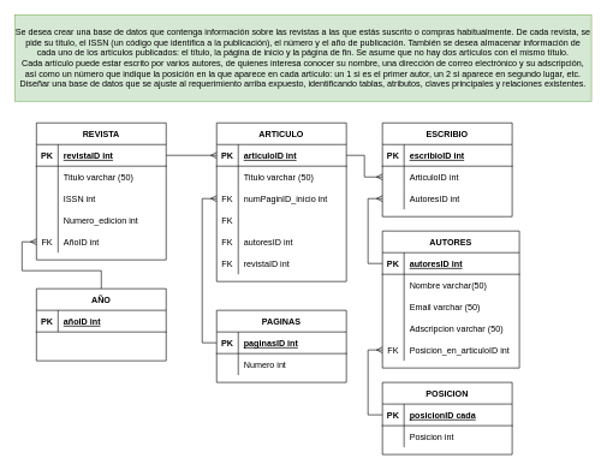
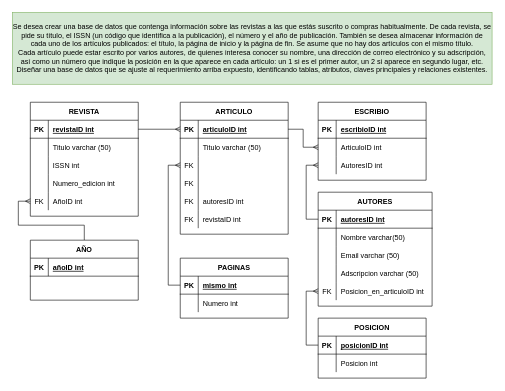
  <mxCell id="0" />
  <mxCell id="1" parent="0" />
  <mxCell id="2" value="Se desea crear una base de datos que contenga información sobre las revistas a las que estás suscrito o compras habitualmente. De cada revista, se pide su título, el ISSN (un código que identifica a la publicación), el número y el año de publicación. También se desea almacenar información de cada uno de los artículos publicados: el título, la página de inicio y la página de fin. Se asume que no hay dos artículos con el mismo título.&lt;br&gt;&lt;div&gt;Cada artículo puede estar escrito por varios autores, de quienes interesa conocer su nombre, una dirección de correo electrónico y su adscripción, así como un número que indique la posición en la que aparece en cada artículo: un 1 si es el primer autor, un 2 si aparece en segundo lugar, etc.&lt;/div&gt;&lt;div&gt;Diseñar una base de datos que se ajuste al requerimiento arriba expuesto, identificando tablas, atributos, claves principales y relaciones existentes.&lt;/div&gt;" style="rounded=0;whiteSpace=wrap;html=1;fillColor=#d5e8d4;strokeColor=#82b366;" vertex="1" parent="1"><mxGeometry x="20" y="20" width="800" height="120" as="geometry" /></mxCell>
  <mxCell id="3" value="REVISTA" style="shape=table;startSize=30;container=1;collapsible=1;childLayout=tableLayout;fixedRows=1;rowLines=0;fontStyle=1;align=center;resizeLast=1;" vertex="1" parent="1"><mxGeometry x="50" y="170" width="180" height="190" as="geometry" /></mxCell>
  <mxCell id="4" value="" style="shape=partialRectangle;collapsible=0;dropTarget=0;pointerEvents=0;fillColor=none;top=0;left=0;bottom=1;right=0;points=[[0,0.5],[1,0.5]];portConstraint=eastwest;" vertex="1" parent="3"><mxGeometry y="30" width="180" height="30" as="geometry" /></mxCell>
  <mxCell id="5" value="PK" style="shape=partialRectangle;connectable=0;fillColor=none;top=0;left=0;bottom=0;right=0;fontStyle=1;overflow=hidden;" vertex="1" parent="4"><mxGeometry width="30" height="30" as="geometry"><mxRectangle width="30" height="30" as="alternateBounds" /></mxGeometry></mxCell>
  <mxCell id="6" value="revistaID int" style="shape=partialRectangle;connectable=0;fillColor=none;top=0;left=0;bottom=0;right=0;align=left;spacingLeft=6;fontStyle=5;overflow=hidden;" vertex="1" parent="4"><mxGeometry x="30" width="150" height="30" as="geometry"><mxRectangle width="150" height="30" as="alternateBounds" /></mxGeometry></mxCell>
  <mxCell id="7" value="" style="shape=partialRectangle;collapsible=0;dropTarget=0;pointerEvents=0;fillColor=none;top=0;left=0;bottom=0;right=0;points=[[0,0.5],[1,0.5]];portConstraint=eastwest;" vertex="1" parent="3"><mxGeometry y="60" width="180" height="30" as="geometry" /></mxCell>
  <mxCell id="8" value="" style="shape=partialRectangle;connectable=0;fillColor=none;top=0;left=0;bottom=0;right=0;editable=1;overflow=hidden;" vertex="1" parent="7"><mxGeometry width="30" height="30" as="geometry"><mxRectangle width="30" height="30" as="alternateBounds" /></mxGeometry></mxCell>
  <mxCell id="9" value="Titulo varchar (50)" style="shape=partialRectangle;connectable=0;fillColor=none;top=0;left=0;bottom=0;right=0;align=left;spacingLeft=6;overflow=hidden;" vertex="1" parent="7"><mxGeometry x="30" width="150" height="30" as="geometry"><mxRectangle width="150" height="30" as="alternateBounds" /></mxGeometry></mxCell>
  <mxCell id="10" value="" style="shape=partialRectangle;collapsible=0;dropTarget=0;pointerEvents=0;fillColor=none;top=0;left=0;bottom=0;right=0;points=[[0,0.5],[1,0.5]];portConstraint=eastwest;" vertex="1" parent="3"><mxGeometry y="90" width="180" height="30" as="geometry" /></mxCell>
  <mxCell id="11" value="" style="shape=partialRectangle;connectable=0;fillColor=none;top=0;left=0;bottom=0;right=0;editable=1;overflow=hidden;" vertex="1" parent="10"><mxGeometry width="30" height="30" as="geometry"><mxRectangle width="30" height="30" as="alternateBounds" /></mxGeometry></mxCell>
  <mxCell id="12" value="ISSN int " style="shape=partialRectangle;connectable=0;fillColor=none;top=0;left=0;bottom=0;right=0;align=left;spacingLeft=6;overflow=hidden;" vertex="1" parent="10"><mxGeometry x="30" width="150" height="30" as="geometry"><mxRectangle width="150" height="30" as="alternateBounds" /></mxGeometry></mxCell>
  <mxCell id="13" value="" style="shape=partialRectangle;collapsible=0;dropTarget=0;pointerEvents=0;fillColor=none;top=0;left=0;bottom=0;right=0;points=[[0,0.5],[1,0.5]];portConstraint=eastwest;" vertex="1" parent="3"><mxGeometry y="120" width="180" height="30" as="geometry" /></mxCell>
  <mxCell id="14" value="" style="shape=partialRectangle;connectable=0;fillColor=none;top=0;left=0;bottom=0;right=0;editable=1;overflow=hidden;" vertex="1" parent="13"><mxGeometry width="30" height="30" as="geometry"><mxRectangle width="30" height="30" as="alternateBounds" /></mxGeometry></mxCell>
  <mxCell id="15" value="Numero_edicion int" style="shape=partialRectangle;connectable=0;fillColor=none;top=0;left=0;bottom=0;right=0;align=left;spacingLeft=6;overflow=hidden;" vertex="1" parent="13"><mxGeometry x="30" width="150" height="30" as="geometry"><mxRectangle width="150" height="30" as="alternateBounds" /></mxGeometry></mxCell>
  <mxCell id="16" value="" style="shape=partialRectangle;collapsible=0;dropTarget=0;pointerEvents=0;fillColor=none;top=0;left=0;bottom=0;right=0;points=[[0,0.5],[1,0.5]];portConstraint=eastwest;" vertex="1" parent="3"><mxGeometry y="150" width="180" height="30" as="geometry" /></mxCell>
  <mxCell id="17" value="FK" style="shape=partialRectangle;connectable=0;fillColor=none;top=0;left=0;bottom=0;right=0;editable=1;overflow=hidden;" vertex="1" parent="16"><mxGeometry width="30" height="30" as="geometry"><mxRectangle width="30" height="30" as="alternateBounds" /></mxGeometry></mxCell>
  <mxCell id="18" value="AñoID int" style="shape=partialRectangle;connectable=0;fillColor=none;top=0;left=0;bottom=0;right=0;align=left;spacingLeft=6;overflow=hidden;" vertex="1" parent="16"><mxGeometry x="30" width="150" height="30" as="geometry"><mxRectangle width="150" height="30" as="alternateBounds" /></mxGeometry></mxCell>
  <mxCell id="19" style="edgeStyle=orthogonalEdgeStyle;rounded=0;orthogonalLoop=1;jettySize=auto;html=1;entryX=0;entryY=0.5;entryDx=0;entryDy=0;endArrow=ERmany;endFill=0;" edge="1" parent="1" source="20" target="16"><mxGeometry relative="1" as="geometry" /></mxCell>
  <mxCell id="20" value="AÑO" style="shape=table;startSize=30;container=1;collapsible=1;childLayout=tableLayout;fixedRows=1;rowLines=0;fontStyle=1;align=center;resizeLast=1;" vertex="1" parent="1"><mxGeometry x="50" y="400" width="180" height="100" as="geometry" /></mxCell>
  <mxCell id="21" value="" style="shape=partialRectangle;collapsible=0;dropTarget=0;pointerEvents=0;fillColor=none;top=0;left=0;bottom=1;right=0;points=[[0,0.5],[1,0.5]];portConstraint=eastwest;" vertex="1" parent="20"><mxGeometry y="30" width="180" height="30" as="geometry" /></mxCell>
  <mxCell id="22" value="PK" style="shape=partialRectangle;connectable=0;fillColor=none;top=0;left=0;bottom=0;right=0;fontStyle=1;overflow=hidden;" vertex="1" parent="21"><mxGeometry width="30" height="30" as="geometry"><mxRectangle width="30" height="30" as="alternateBounds" /></mxGeometry></mxCell>
  <mxCell id="23" value="añoID int" style="shape=partialRectangle;connectable=0;fillColor=none;top=0;left=0;bottom=0;right=0;align=left;spacingLeft=6;fontStyle=5;overflow=hidden;" vertex="1" parent="21"><mxGeometry x="30" width="150" height="30" as="geometry"><mxRectangle width="150" height="30" as="alternateBounds" /></mxGeometry></mxCell>
  <mxCell id="24" value="" style="shape=partialRectangle;collapsible=0;dropTarget=0;pointerEvents=0;fillColor=none;top=0;left=0;bottom=0;right=0;points=[[0,0.5],[1,0.5]];portConstraint=eastwest;" vertex="1" parent="20"><mxGeometry y="60" width="180" height="30" as="geometry" /></mxCell>
  <mxCell id="25" value="" style="shape=partialRectangle;connectable=0;fillColor=none;top=0;left=0;bottom=0;right=0;editable=1;overflow=hidden;" vertex="1" parent="24"><mxGeometry width="30" height="30" as="geometry"><mxRectangle width="30" height="30" as="alternateBounds" /></mxGeometry></mxCell>
  <mxCell id="26" value="ARTICULO" style="shape=table;startSize=30;container=1;collapsible=1;childLayout=tableLayout;fixedRows=1;rowLines=0;fontStyle=1;align=center;resizeLast=1;" vertex="1" parent="1"><mxGeometry x="300" y="170" width="180" height="220" as="geometry" /></mxCell>
  <mxCell id="27" value="" style="shape=partialRectangle;collapsible=0;dropTarget=0;pointerEvents=0;fillColor=none;top=0;left=0;bottom=1;right=0;points=[[0,0.5],[1,0.5]];portConstraint=eastwest;" vertex="1" parent="26"><mxGeometry y="30" width="180" height="30" as="geometry" /></mxCell>
  <mxCell id="28" value="PK" style="shape=partialRectangle;connectable=0;fillColor=none;top=0;left=0;bottom=0;right=0;fontStyle=1;overflow=hidden;" vertex="1" parent="27"><mxGeometry width="30" height="30" as="geometry"><mxRectangle width="30" height="30" as="alternateBounds" /></mxGeometry></mxCell>
  <mxCell id="29" value="articuloID int" style="shape=partialRectangle;connectable=0;fillColor=none;top=0;left=0;bottom=0;right=0;align=left;spacingLeft=6;fontStyle=5;overflow=hidden;" vertex="1" parent="27"><mxGeometry x="30" width="150" height="30" as="geometry"><mxRectangle width="150" height="30" as="alternateBounds" /></mxGeometry></mxCell>
  <mxCell id="30" value="" style="shape=partialRectangle;collapsible=0;dropTarget=0;pointerEvents=0;fillColor=none;top=0;left=0;bottom=0;right=0;points=[[0,0.5],[1,0.5]];portConstraint=eastwest;" vertex="1" parent="26"><mxGeometry y="60" width="180" height="30" as="geometry" /></mxCell>
  <mxCell id="31" value="" style="shape=partialRectangle;connectable=0;fillColor=none;top=0;left=0;bottom=0;right=0;editable=1;overflow=hidden;" vertex="1" parent="30"><mxGeometry width="30" height="30" as="geometry"><mxRectangle width="30" height="30" as="alternateBounds" /></mxGeometry></mxCell>
  <mxCell id="32" value="Titulo varchar (50)" style="shape=partialRectangle;connectable=0;fillColor=none;top=0;left=0;bottom=0;right=0;align=left;spacingLeft=6;overflow=hidden;" vertex="1" parent="30"><mxGeometry x="30" width="150" height="30" as="geometry"><mxRectangle width="150" height="30" as="alternateBounds" /></mxGeometry></mxCell>
  <mxCell id="33" value="" style="shape=partialRectangle;collapsible=0;dropTarget=0;pointerEvents=0;fillColor=none;top=0;left=0;bottom=0;right=0;points=[[0,0.5],[1,0.5]];portConstraint=eastwest;" vertex="1" parent="26"><mxGeometry y="90" width="180" height="30" as="geometry" /></mxCell>
  <mxCell id="34" value="FK" style="shape=partialRectangle;connectable=0;fillColor=none;top=0;left=0;bottom=0;right=0;editable=1;overflow=hidden;" vertex="1" parent="33"><mxGeometry width="30" height="30" as="geometry"><mxRectangle width="30" height="30" as="alternateBounds" /></mxGeometry></mxCell>
- <mxCell id="35" value="numPaginID_inicio int" style="shape=partialRectangle;connectable=0;fillColor=none;top=0;left=0;bottom=0;right=0;align=left;spacingLeft=6;overflow=hidden;" vertex="1" parent="33"><mxGeometry x="30" width="150" height="30" as="geometry"><mxRectangle width="150" height="30" as="alternateBounds" /></mxGeometry></mxCell>
  <mxCell id="36" value="" style="shape=partialRectangle;collapsible=0;dropTarget=0;pointerEvents=0;fillColor=none;top=0;left=0;bottom=0;right=0;points=[[0,0.5],[1,0.5]];portConstraint=eastwest;" vertex="1" parent="26"><mxGeometry y="120" width="180" height="30" as="geometry" /></mxCell>
  <mxCell id="37" value="FK" style="shape=partialRectangle;connectable=0;fillColor=none;top=0;left=0;bottom=0;right=0;editable=1;overflow=hidden;" vertex="1" parent="36"><mxGeometry width="30" height="30" as="geometry"><mxRectangle width="30" height="30" as="alternateBounds" /></mxGeometry></mxCell>
  <mxCell id="38" value="" style="shape=partialRectangle;collapsible=0;dropTarget=0;pointerEvents=0;fillColor=none;top=0;left=0;bottom=0;right=0;points=[[0,0.5],[1,0.5]];portConstraint=eastwest;" vertex="1" parent="26"><mxGeometry y="150" width="180" height="30" as="geometry" /></mxCell>
  <mxCell id="39" value="FK" style="shape=partialRectangle;connectable=0;fillColor=none;top=0;left=0;bottom=0;right=0;editable=1;overflow=hidden;" vertex="1" parent="38"><mxGeometry width="30" height="30" as="geometry"><mxRectangle width="30" height="30" as="alternateBounds" /></mxGeometry></mxCell>
  <mxCell id="40" value="autoresID int" style="shape=partialRectangle;connectable=0;fillColor=none;top=0;left=0;bottom=0;right=0;align=left;spacingLeft=6;overflow=hidden;" vertex="1" parent="38"><mxGeometry x="30" width="150" height="30" as="geometry"><mxRectangle width="150" height="30" as="alternateBounds" /></mxGeometry></mxCell>
  <mxCell id="41" value="" style="shape=partialRectangle;collapsible=0;dropTarget=0;pointerEvents=0;fillColor=none;top=0;left=0;bottom=0;right=0;points=[[0,0.5],[1,0.5]];portConstraint=eastwest;" vertex="1" parent="26"><mxGeometry y="180" width="180" height="30" as="geometry" /></mxCell>
  <mxCell id="42" value="FK" style="shape=partialRectangle;connectable=0;fillColor=none;top=0;left=0;bottom=0;right=0;editable=1;overflow=hidden;" vertex="1" parent="41"><mxGeometry width="30" height="30" as="geometry"><mxRectangle width="30" height="30" as="alternateBounds" /></mxGeometry></mxCell>
  <mxCell id="43" value="revistaID int" style="shape=partialRectangle;connectable=0;fillColor=none;top=0;left=0;bottom=0;right=0;align=left;spacingLeft=6;overflow=hidden;" vertex="1" parent="41"><mxGeometry x="30" width="150" height="30" as="geometry"><mxRectangle width="150" height="30" as="alternateBounds" /></mxGeometry></mxCell>
  <mxCell id="44" style="edgeStyle=orthogonalEdgeStyle;rounded=0;orthogonalLoop=1;jettySize=auto;html=1;entryX=0;entryY=0.5;entryDx=0;entryDy=0;endArrow=ERmany;endFill=0;" edge="1" parent="1" source="4" target="27"><mxGeometry relative="1" as="geometry" /></mxCell>
  <mxCell id="45" value="PAGINAS" style="shape=table;startSize=30;container=1;collapsible=1;childLayout=tableLayout;fixedRows=1;rowLines=0;fontStyle=1;align=center;resizeLast=1;" vertex="1" parent="1"><mxGeometry x="300" y="430" width="180" height="100" as="geometry" /></mxCell>
  <mxCell id="46" value="" style="shape=partialRectangle;collapsible=0;dropTarget=0;pointerEvents=0;fillColor=none;top=0;left=0;bottom=1;right=0;points=[[0,0.5],[1,0.5]];portConstraint=eastwest;" vertex="1" parent="45"><mxGeometry y="30" width="180" height="30" as="geometry" /></mxCell>
  <mxCell id="47" value="PK" style="shape=partialRectangle;connectable=0;fillColor=none;top=0;left=0;bottom=0;right=0;fontStyle=1;overflow=hidden;" vertex="1" parent="46"><mxGeometry width="30" height="30" as="geometry"><mxRectangle width="30" height="30" as="alternateBounds" /></mxGeometry></mxCell>
- <mxCell id="48" value="paginasID int" style="shape=partialRectangle;connectable=0;fillColor=none;top=0;left=0;bottom=0;right=0;align=left;spacingLeft=6;fontStyle=5;overflow=hidden;" vertex="1" parent="46"><mxGeometry x="30" width="150" height="30" as="geometry"><mxRectangle width="150" height="30" as="alternateBounds" /></mxGeometry></mxCell>
+ <mxCell id="48" value="mismo int" style="shape=partialRectangle;connectable=0;fillColor=none;top=0;left=0;bottom=0;right=0;align=left;spacingLeft=6;fontStyle=5;overflow=hidden;" vertex="1" parent="46"><mxGeometry x="30" width="150" height="30" as="geometry"><mxRectangle width="150" height="30" as="alternateBounds" /></mxGeometry></mxCell>
  <mxCell id="49" value="" style="shape=partialRectangle;collapsible=0;dropTarget=0;pointerEvents=0;fillColor=none;top=0;left=0;bottom=0;right=0;points=[[0,0.5],[1,0.5]];portConstraint=eastwest;" vertex="1" parent="45"><mxGeometry y="60" width="180" height="30" as="geometry" /></mxCell>
  <mxCell id="50" value="" style="shape=partialRectangle;connectable=0;fillColor=none;top=0;left=0;bottom=0;right=0;editable=1;overflow=hidden;" vertex="1" parent="49"><mxGeometry width="30" height="30" as="geometry"><mxRectangle width="30" height="30" as="alternateBounds" /></mxGeometry></mxCell>
  <mxCell id="51" value="Numero int" style="shape=partialRectangle;connectable=0;fillColor=none;top=0;left=0;bottom=0;right=0;align=left;spacingLeft=6;overflow=hidden;" vertex="1" parent="49"><mxGeometry x="30" width="150" height="30" as="geometry"><mxRectangle width="150" height="30" as="alternateBounds" /></mxGeometry></mxCell>
  <mxCell id="52" style="edgeStyle=orthogonalEdgeStyle;rounded=0;orthogonalLoop=1;jettySize=auto;html=1;entryX=0;entryY=0.5;entryDx=0;entryDy=0;endArrow=ERmany;endFill=0;" edge="1" parent="1" source="46" target="33"><mxGeometry relative="1" as="geometry" /></mxCell>
  <mxCell id="53" value="AUTORES" style="shape=table;startSize=30;container=1;collapsible=1;childLayout=tableLayout;fixedRows=1;rowLines=0;fontStyle=1;align=center;resizeLast=1;" vertex="1" parent="1"><mxGeometry x="530" y="320" width="190" height="190" as="geometry" /></mxCell>
  <mxCell id="54" value="" style="shape=partialRectangle;collapsible=0;dropTarget=0;pointerEvents=0;fillColor=none;top=0;left=0;bottom=1;right=0;points=[[0,0.5],[1,0.5]];portConstraint=eastwest;" vertex="1" parent="53"><mxGeometry y="30" width="190" height="30" as="geometry" /></mxCell>
  <mxCell id="55" value="PK" style="shape=partialRectangle;connectable=0;fillColor=none;top=0;left=0;bottom=0;right=0;fontStyle=1;overflow=hidden;" vertex="1" parent="54"><mxGeometry width="30" height="30" as="geometry"><mxRectangle width="30" height="30" as="alternateBounds" /></mxGeometry></mxCell>
  <mxCell id="56" value="autoresID int" style="shape=partialRectangle;connectable=0;fillColor=none;top=0;left=0;bottom=0;right=0;align=left;spacingLeft=6;fontStyle=5;overflow=hidden;" vertex="1" parent="54"><mxGeometry x="30" width="160" height="30" as="geometry"><mxRectangle width="160" height="30" as="alternateBounds" /></mxGeometry></mxCell>
  <mxCell id="57" value="" style="shape=partialRectangle;collapsible=0;dropTarget=0;pointerEvents=0;fillColor=none;top=0;left=0;bottom=0;right=0;points=[[0,0.5],[1,0.5]];portConstraint=eastwest;" vertex="1" parent="53"><mxGeometry y="60" width="190" height="30" as="geometry" /></mxCell>
  <mxCell id="58" value="" style="shape=partialRectangle;connectable=0;fillColor=none;top=0;left=0;bottom=0;right=0;editable=1;overflow=hidden;" vertex="1" parent="57"><mxGeometry width="30" height="30" as="geometry"><mxRectangle width="30" height="30" as="alternateBounds" /></mxGeometry></mxCell>
  <mxCell id="59" value="Nombre varchar(50)" style="shape=partialRectangle;connectable=0;fillColor=none;top=0;left=0;bottom=0;right=0;align=left;spacingLeft=6;overflow=hidden;" vertex="1" parent="57"><mxGeometry x="30" width="160" height="30" as="geometry"><mxRectangle width="160" height="30" as="alternateBounds" /></mxGeometry></mxCell>
  <mxCell id="60" value="" style="shape=partialRectangle;collapsible=0;dropTarget=0;pointerEvents=0;fillColor=none;top=0;left=0;bottom=0;right=0;points=[[0,0.5],[1,0.5]];portConstraint=eastwest;" vertex="1" parent="53"><mxGeometry y="90" width="190" height="30" as="geometry" /></mxCell>
  <mxCell id="61" value="" style="shape=partialRectangle;connectable=0;fillColor=none;top=0;left=0;bottom=0;right=0;editable=1;overflow=hidden;" vertex="1" parent="60"><mxGeometry width="30" height="30" as="geometry"><mxRectangle width="30" height="30" as="alternateBounds" /></mxGeometry></mxCell>
  <mxCell id="62" value="Email varchar (50)" style="shape=partialRectangle;connectable=0;fillColor=none;top=0;left=0;bottom=0;right=0;align=left;spacingLeft=6;overflow=hidden;" vertex="1" parent="60"><mxGeometry x="30" width="160" height="30" as="geometry"><mxRectangle width="160" height="30" as="alternateBounds" /></mxGeometry></mxCell>
  <mxCell id="63" value="" style="shape=partialRectangle;collapsible=0;dropTarget=0;pointerEvents=0;fillColor=none;top=0;left=0;bottom=0;right=0;points=[[0,0.5],[1,0.5]];portConstraint=eastwest;" vertex="1" parent="53"><mxGeometry y="120" width="190" height="30" as="geometry" /></mxCell>
  <mxCell id="64" value="" style="shape=partialRectangle;connectable=0;fillColor=none;top=0;left=0;bottom=0;right=0;editable=1;overflow=hidden;" vertex="1" parent="63"><mxGeometry width="30" height="30" as="geometry"><mxRectangle width="30" height="30" as="alternateBounds" /></mxGeometry></mxCell>
  <mxCell id="65" value="Adscripcion varchar (50) " style="shape=partialRectangle;connectable=0;fillColor=none;top=0;left=0;bottom=0;right=0;align=left;spacingLeft=6;overflow=hidden;" vertex="1" parent="63"><mxGeometry x="30" width="160" height="30" as="geometry"><mxRectangle width="160" height="30" as="alternateBounds" /></mxGeometry></mxCell>
  <mxCell id="66" value="" style="shape=partialRectangle;collapsible=0;dropTarget=0;pointerEvents=0;fillColor=none;top=0;left=0;bottom=0;right=0;points=[[0,0.5],[1,0.5]];portConstraint=eastwest;" vertex="1" parent="53"><mxGeometry y="150" width="190" height="30" as="geometry" /></mxCell>
  <mxCell id="67" value="FK" style="shape=partialRectangle;connectable=0;fillColor=none;top=0;left=0;bottom=0;right=0;editable=1;overflow=hidden;" vertex="1" parent="66"><mxGeometry width="30" height="30" as="geometry"><mxRectangle width="30" height="30" as="alternateBounds" /></mxGeometry></mxCell>
  <mxCell id="68" value="Posicion_en_articuloID int" style="shape=partialRectangle;connectable=0;fillColor=none;top=0;left=0;bottom=0;right=0;align=left;spacingLeft=6;overflow=hidden;" vertex="1" parent="66"><mxGeometry x="30" width="160" height="30" as="geometry"><mxRectangle width="160" height="30" as="alternateBounds" /></mxGeometry></mxCell>
  <mxCell id="69" value="POSICION" style="shape=table;startSize=30;container=1;collapsible=1;childLayout=tableLayout;fixedRows=1;rowLines=0;fontStyle=1;align=center;resizeLast=1;" vertex="1" parent="1"><mxGeometry x="530" y="530" width="180" height="100" as="geometry" /></mxCell>
  <mxCell id="70" value="" style="shape=partialRectangle;collapsible=0;dropTarget=0;pointerEvents=0;fillColor=none;top=0;left=0;bottom=1;right=0;points=[[0,0.5],[1,0.5]];portConstraint=eastwest;" vertex="1" parent="69"><mxGeometry y="30" width="180" height="30" as="geometry" /></mxCell>
  <mxCell id="71" value="PK" style="shape=partialRectangle;connectable=0;fillColor=none;top=0;left=0;bottom=0;right=0;fontStyle=1;overflow=hidden;" vertex="1" parent="70"><mxGeometry width="30" height="30" as="geometry"><mxRectangle width="30" height="30" as="alternateBounds" /></mxGeometry></mxCell>
- <mxCell id="72" value="posicionID cada" style="shape=partialRectangle;connectable=0;fillColor=none;top=0;left=0;bottom=0;right=0;align=left;spacingLeft=6;fontStyle=5;overflow=hidden;" vertex="1" parent="70"><mxGeometry x="30" width="150" height="30" as="geometry"><mxRectangle width="150" height="30" as="alternateBounds" /></mxGeometry></mxCell>
+ <mxCell id="72" value="posicionID int" style="shape=partialRectangle;connectable=0;fillColor=none;top=0;left=0;bottom=0;right=0;align=left;spacingLeft=6;fontStyle=5;overflow=hidden;" vertex="1" parent="70"><mxGeometry x="30" width="150" height="30" as="geometry"><mxRectangle width="150" height="30" as="alternateBounds" /></mxGeometry></mxCell>
  <mxCell id="73" value="" style="shape=partialRectangle;collapsible=0;dropTarget=0;pointerEvents=0;fillColor=none;top=0;left=0;bottom=0;right=0;points=[[0,0.5],[1,0.5]];portConstraint=eastwest;" vertex="1" parent="69"><mxGeometry y="60" width="180" height="30" as="geometry" /></mxCell>
  <mxCell id="74" value="" style="shape=partialRectangle;connectable=0;fillColor=none;top=0;left=0;bottom=0;right=0;editable=1;overflow=hidden;" vertex="1" parent="73"><mxGeometry width="30" height="30" as="geometry"><mxRectangle width="30" height="30" as="alternateBounds" /></mxGeometry></mxCell>
  <mxCell id="75" value="Posicion int" style="shape=partialRectangle;connectable=0;fillColor=none;top=0;left=0;bottom=0;right=0;align=left;spacingLeft=6;overflow=hidden;" vertex="1" parent="73"><mxGeometry x="30" width="150" height="30" as="geometry"><mxRectangle width="150" height="30" as="alternateBounds" /></mxGeometry></mxCell>
  <mxCell id="76" style="edgeStyle=orthogonalEdgeStyle;rounded=0;orthogonalLoop=1;jettySize=auto;html=1;exitX=0;exitY=0.5;exitDx=0;exitDy=0;entryX=0;entryY=0.5;entryDx=0;entryDy=0;endArrow=ERmany;endFill=0;" edge="1" parent="1" source="70" target="66"><mxGeometry relative="1" as="geometry" /></mxCell>
  <mxCell id="77" value="ESCRIBIO" style="shape=table;startSize=30;container=1;collapsible=1;childLayout=tableLayout;fixedRows=1;rowLines=0;fontStyle=1;align=center;resizeLast=1;" vertex="1" parent="1"><mxGeometry x="530" y="170" width="180" height="130" as="geometry" /></mxCell>
  <mxCell id="78" value="" style="shape=partialRectangle;collapsible=0;dropTarget=0;pointerEvents=0;fillColor=none;top=0;left=0;bottom=1;right=0;points=[[0,0.5],[1,0.5]];portConstraint=eastwest;" vertex="1" parent="77"><mxGeometry y="30" width="180" height="30" as="geometry" /></mxCell>
  <mxCell id="79" value="PK" style="shape=partialRectangle;connectable=0;fillColor=none;top=0;left=0;bottom=0;right=0;fontStyle=1;overflow=hidden;" vertex="1" parent="78"><mxGeometry width="30" height="30" as="geometry"><mxRectangle width="30" height="30" as="alternateBounds" /></mxGeometry></mxCell>
  <mxCell id="80" value="escribioID int" style="shape=partialRectangle;connectable=0;fillColor=none;top=0;left=0;bottom=0;right=0;align=left;spacingLeft=6;fontStyle=5;overflow=hidden;" vertex="1" parent="78"><mxGeometry x="30" width="150" height="30" as="geometry"><mxRectangle width="150" height="30" as="alternateBounds" /></mxGeometry></mxCell>
  <mxCell id="81" value="" style="shape=partialRectangle;collapsible=0;dropTarget=0;pointerEvents=0;fillColor=none;top=0;left=0;bottom=0;right=0;points=[[0,0.5],[1,0.5]];portConstraint=eastwest;" vertex="1" parent="77"><mxGeometry y="60" width="180" height="30" as="geometry" /></mxCell>
  <mxCell id="82" value="" style="shape=partialRectangle;connectable=0;fillColor=none;top=0;left=0;bottom=0;right=0;editable=1;overflow=hidden;" vertex="1" parent="81"><mxGeometry width="30" height="30" as="geometry"><mxRectangle width="30" height="30" as="alternateBounds" /></mxGeometry></mxCell>
  <mxCell id="83" value="ArticuloID int" style="shape=partialRectangle;connectable=0;fillColor=none;top=0;left=0;bottom=0;right=0;align=left;spacingLeft=6;overflow=hidden;" vertex="1" parent="81"><mxGeometry x="30" width="150" height="30" as="geometry"><mxRectangle width="150" height="30" as="alternateBounds" /></mxGeometry></mxCell>
  <mxCell id="84" value="" style="shape=partialRectangle;collapsible=0;dropTarget=0;pointerEvents=0;fillColor=none;top=0;left=0;bottom=0;right=0;points=[[0,0.5],[1,0.5]];portConstraint=eastwest;" vertex="1" parent="77"><mxGeometry y="90" width="180" height="30" as="geometry" /></mxCell>
  <mxCell id="85" value="" style="shape=partialRectangle;connectable=0;fillColor=none;top=0;left=0;bottom=0;right=0;editable=1;overflow=hidden;" vertex="1" parent="84"><mxGeometry width="30" height="30" as="geometry"><mxRectangle width="30" height="30" as="alternateBounds" /></mxGeometry></mxCell>
  <mxCell id="86" value="AutoresID int" style="shape=partialRectangle;connectable=0;fillColor=none;top=0;left=0;bottom=0;right=0;align=left;spacingLeft=6;overflow=hidden;" vertex="1" parent="84"><mxGeometry x="30" width="150" height="30" as="geometry"><mxRectangle width="150" height="30" as="alternateBounds" /></mxGeometry></mxCell>
  <mxCell id="87" style="edgeStyle=orthogonalEdgeStyle;rounded=0;orthogonalLoop=1;jettySize=auto;html=1;exitX=1;exitY=0.5;exitDx=0;exitDy=0;entryX=0;entryY=0.5;entryDx=0;entryDy=0;endArrow=ERmany;endFill=0;" edge="1" parent="1" source="27" target="81"><mxGeometry relative="1" as="geometry" /></mxCell>
  <mxCell id="88" style="edgeStyle=orthogonalEdgeStyle;rounded=0;orthogonalLoop=1;jettySize=auto;html=1;exitX=0;exitY=0.5;exitDx=0;exitDy=0;entryX=0;entryY=0.5;entryDx=0;entryDy=0;endArrow=ERmany;endFill=0;" edge="1" parent="1" source="54" target="84"><mxGeometry relative="1" as="geometry" /></mxCell>
